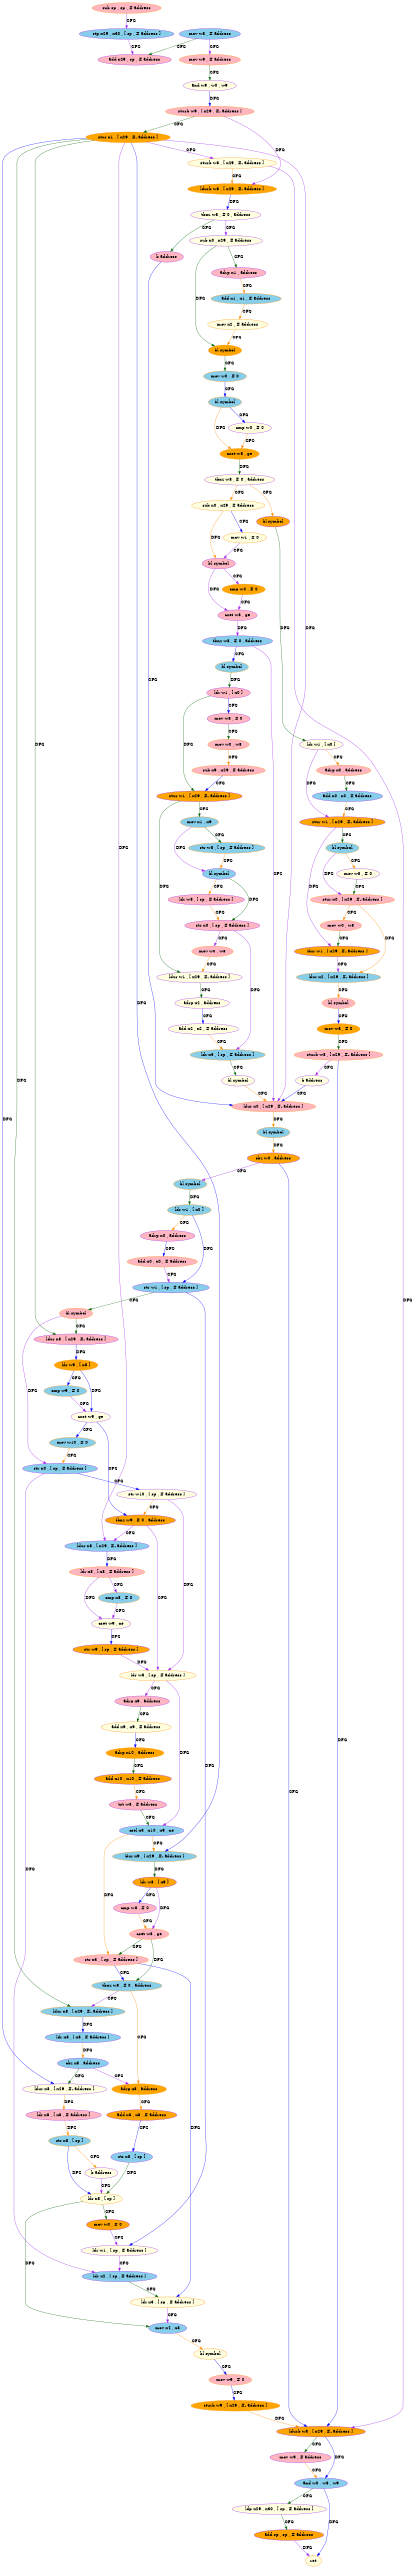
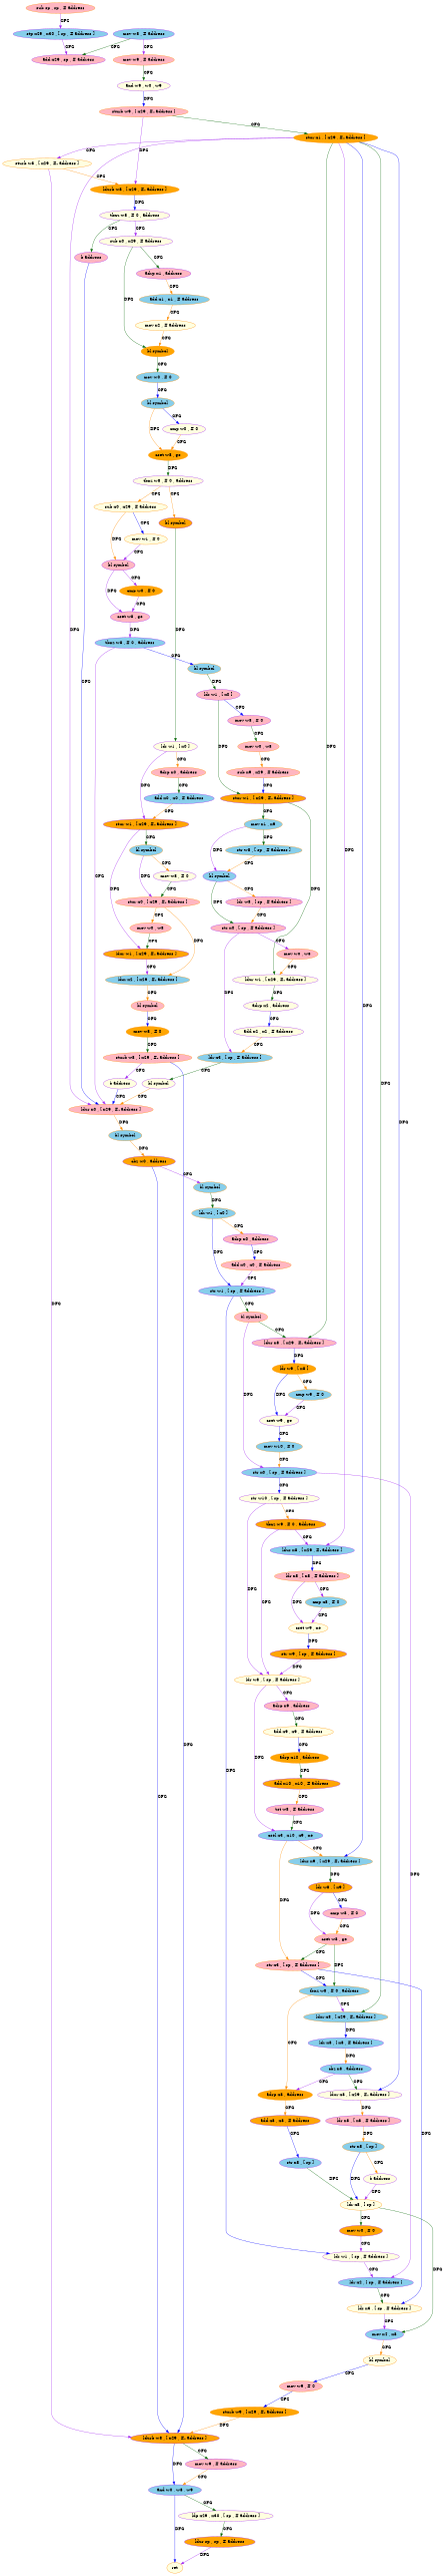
  digraph {
    node [color=purple fillcolor=lightpink style=filled]
    edge [color=purple]
    n1 [color=darkorange label="sub sp , sp , # address"]
    n2 [fillcolor=skyblue label="stp x29 , x30 , [ sp , # address ]"]
    n3 [label="add x29 , sp , # address"]
    n4 [fillcolor=skyblue label="mov w8 , # address"]
    n5 [color=darkorange label="mov w9 , # address"]
    n6 [fillcolor=lightyellow label="and w9 , w0 , w9"]
    n7 [color=darkorange label="sturb w9 , [ x29 , #- address ]"]
    n8 [color=darkorange fillcolor=orange label="stur x1 , [ x29 , #- address ]"]
    n9 [color=darkorange fillcolor=orange label="ldurb w8 , [ x29 , #- address ]"]
    n10 [color=darkorange fillcolor=lightyellow label="sturb w8 , [ x29 , #- address ]"]
    n11 [color=darkorange label="ldur x0 , [ x29 , #- address ]"]
    n12 [label="ldur x8 , [ x29 , #- address ]"]
    n13 [fillcolor=skyblue label="ldur x8 , [ x29 , #- address ]"]
    n14 [color=darkorange fillcolor=skyblue label="ldur x9 , [ x29 , #- address ]"]
    n15 [color=darkorange fillcolor=skyblue label="ldur x8 , [ x29 , #- address ]"]
    n16 [fillcolor=lightyellow label="ldur x8 , [ x29 , #- address ]"]
    n17 [fillcolor=lightyellow label="tbnz w8 , # 0 , address"]
    n18 [fillcolor=orange label="ldurb w8 , [ x29 , #- address ]"]
    n19 [color=darkorange fillcolor=skyblue label="bl symbol"]
    n20 [color=darkorange fillcolor=orange label="ldr w9 , [ x8 ]"]
    n21 [color=darkorange label="ldr x8 , [ x8 , # address ]"]
    n22 [fillcolor=orange label="ldr w8 , [ x9 ]"]
    n23 [fillcolor=skyblue label="ldr x8 , [ x8 , # address ]"]
    n24 [label="ldr x8 , [ x8 , # address ]"]
    n25 [label="mov w9 , # address"]
    n26 [fillcolor=skyblue label="and w0 , w8 , w9"]
    n27 [fillcolor=lightyellow label="sub x0 , x29 , # address"]
    n28 [label="b address"]
    n29 [label="adrp x1 , address"]
    n30 [color=darkorange fillcolor=orange label="bl symbol"]
    n31 [color=darkorange fillcolor=skyblue label="add x1 , x1 , # address"]
    n32 [color=darkorange fillcolor=skyblue label="mov w0 , # 0"]
    n33 [color=darkorange fillcolor=lightyellow label="mov x2 , # address"]
    n34 [color=darkorange fillcolor=skyblue label="bl symbol"]
    n35 [fillcolor=lightyellow label="cmp w0 , # 0"]
    n36 [color=darkorange fillcolor=orange label="cset w8 , ge"]
    n37 [fillcolor=lightyellow label="tbnz w8 , # 0 , address"]
    n38 [color=darkorange fillcolor=lightyellow label="sub x0 , x29 , # address"]
    n39 [fillcolor=orange label="bl symbol"]
    n40 [color=darkorange fillcolor=lightyellow label="mov w1 , # 0"]
    n41 [label="bl symbol"]
    n42 [fillcolor=lightyellow label="ldr w1 , [ x0 ]"]
    n43 [color=darkorange fillcolor=orange label="cmp w0 , # 0"]
    n44 [label="cset w8 , ge"]
    n45 [color=darkorange label="adrp x0 , address"]
    n46 [fillcolor=orange label="stur w1 , [ x29 , #- address ]"]
    n47 [fillcolor=orange label="cbz w0 , address"]
    n48 [fillcolor=skyblue label="tbnz w8 , # 0 , address"]
    n49 [color=darkorange fillcolor=skyblue label="bl symbol"]
    n50 [label="ldr w1 , [ x0 ]"]
    n51 [label="mov w8 , # 0"]
    n52 [fillcolor=orange label="stur w1 , [ x29 , #- address ]"]
    n53 [fillcolor=skyblue label="add x0 , x0 , # address"]
    n54 [color=darkorange fillcolor=skyblue label="bl symbol"]
    n55 [fillcolor=orange label="ldur w1 , [ x29 , #- address ]"]
    n56 [fillcolor=lightyellow label="mov w8 , # 0"]
    n57 [color=darkorange label="stur x0 , [ x29 , #- address ]"]
    n58 [color=darkorange fillcolor=skyblue label="ldur x2 , [ x29 , #- address ]"]
    n59 [color=darkorange label="mov w0 , w8"]
    n60 [color=darkorange label="bl symbol"]
    n61 [color=darkorange fillcolor=orange label="mov w8 , # 0"]
    n62 [color=darkorange label="sturb w8 , [ x29 , #- address ]"]
    n63 [fillcolor=lightyellow label="b address"]
    n64 [color=darkorange fillcolor=skyblue label="bl symbol"]
    n65 [color=darkorange fillcolor=skyblue label="ldr w1 , [ x0 ]"]
    n66 [fillcolor=lightyellow label="ldp x29 , x30 , [ sp , # address ]"]
    n67 [color=darkorange fillcolor=lightyellow label=ret]
    n68 [label="adrp x0 , address"]
    n69 [fillcolor=skyblue label="str w1 , [ sp , # address ]"]
    n70 [color=darkorange label="mov w0 , w8"]
    n71 [color=darkorange fillcolor=skyblue label="mov x1 , x9"]
    n72 [fillcolor=lightyellow label="ldur w1 , [ x29 , #- address ]"]
    n73 [color=darkorange label="sub x9 , x29 , # address"]
    n74 [color=darkorange fillcolor=skyblue label="str w8 , [ sp , # address ]"]
    n75 [fillcolor=skyblue label="bl symbol"]
    n76 [fillcolor=lightyellow label="adrp x2 , address"]
    n77 [label="ldr w8 , [ sp , # address ]"]
    n78 [label="str x0 , [ sp , # address ]"]
    n79 [color=darkorange label="mov w0 , w8"]
    n80 [color=darkorange fillcolor=skyblue label="ldr x3 , [ sp , # address ]"]
    n81 [fillcolor=lightyellow label="bl symbol"]
    n82 [fillcolor=lightyellow label="add x2 , x2 , # address"]
-   n83 [fillcolor=orange label="add sp , sp , # address"]
+   n83 [fillcolor=orange label="ldur sp , sp , # address"]
    n84 [color=darkorange label="add x0 , x0 , # address"]
    n85 [color=darkorange label="bl symbol"]
    n86 [fillcolor=lightyellow label="ldr w1 , [ sp , # address ]"]
    n87 [fillcolor=skyblue label="str x0 , [ sp , # address ]"]
    n88 [fillcolor=skyblue label="ldr x2 , [ sp , # address ]"]
    n89 [fillcolor=lightyellow label="str w10 , [ sp , # address ]"]
    n90 [color=darkorange fillcolor=skyblue label="cmp w9 , # 0"]
    n91 [fillcolor=lightyellow label="cset w9 , ge"]
    n92 [color=darkorange fillcolor=skyblue label="mov w10 , # 0"]
    n93 [fillcolor=orange label="tbnz w9 , # 0 , address"]
    n94 [color=darkorange fillcolor=lightyellow label="ldr w8 , [ sp , # address ]"]
    n95 [color=darkorange fillcolor=lightyellow label="ldr x3 , [ sp , # address ]"]
    n96 [label="adrp x9 , address"]
    n97 [fillcolor=skyblue label="csel x3 , x10 , x9 , ne"]
    n98 [color=darkorange fillcolor=lightyellow label="add x9 , x9 , # address"]
    n99 [color=darkorange label="str x3 , [ sp , # address ]"]
    n100 [color=darkorange fillcolor=skyblue label="cmp x8 , # 0"]
-   n101 [fillcolor=lightyellow label="cset w9 , ne"]
+   n101 [color=darkorange fillcolor=lightyellow label="cset w9 , ne"]
    n102 [color=darkorange fillcolor=orange label="adrp x10 , address"]
    n103 [fillcolor=orange label="add x10 , x10 , # address"]
    n104 [label="tst w8 , # address"]
    n105 [color=darkorange fillcolor=skyblue label="tbnz w8 , # 0 , address"]
    n106 [label="cmp w8 , # 0"]
    n107 [color=darkorange label="cset w8 , ge"]
    n108 [color=darkorange fillcolor=orange label="adrp x8 , address"]
    n109 [fillcolor=skyblue label="mov x4 , x8"]
    n110 [fillcolor=orange label="add x8 , x8 , # address"]
    n111 [fillcolor=skyblue label="str x8 , [ sp ]"]
    n112 [fillcolor=skyblue label="cbz x8 , address"]
    n113 [fillcolor=orange label="str w9 , [ sp , # address ]"]
    n114 [color=darkorange fillcolor=lightyellow label="ldr x8 , [ sp ]"]
    n115 [fillcolor=orange label="mov w0 , # 0"]
    n116 [color=darkorange fillcolor=lightyellow label="bl symbol"]
    n117 [color=darkorange fillcolor=skyblue label="str x8 , [ sp ]"]
    n118 [fillcolor=lightyellow label="b address"]
    n119 [color=darkorange label="mov w9 , # 0"]
    n120 [color=darkorange fillcolor=orange label="sturb w9 , [ x29 , #- address ]"]
    n1 -> n2 [label=CFG]
    n2 -> n3 [label=CFG]
    n4 -> n3 [color=darkgreen label=CFG]
    n4 -> n5 [label=CFG]
    n5 -> n6 [color=darkgreen label=CFG]
    n6 -> n7 [color=blue label=DFG]
    n7 -> n8 [color=darkgreen label=CFG]
    n7 -> n9 [label=DFG]
    n8 -> n10 [label=CFG]
    n8 -> n11 [label=DFG]
    n8 -> n12 [color=darkgreen label=DFG]
    n8 -> n13 [label=DFG]
    n8 -> n14 [color=blue label=DFG]
    n8 -> n15 [color=darkgreen label=DFG]
    n8 -> n16 [color=blue label=DFG]
    n9 -> n17 [color=blue label=DFG]
    n10 -> n9 [color=darkorange label=CFG]
    n10 -> n18 [label=DFG]
    n11 -> n19 [color=darkorange label=DFG]
    n12 -> n20 [color=blue label=DFG]
    n13 -> n21 [color=blue label=DFG]
    n14 -> n22 [color=darkgreen label=DFG]
    n15 -> n23 [color=blue label=DFG]
    n16 -> n24 [color=darkorange label=DFG]
    n17 -> n27 [label=CFG]
    n17 -> n28 [color=darkgreen label=CFG]
    n18 -> n25 [color=darkgreen label=CFG]
    n18 -> n26 [color=blue label=DFG]
    n19 -> n47 [color=darkorange label=DFG]
-   n20 -> n90 [color=blue label=CFG]
+   n20 -> n90 [color=darkorange label=CFG]
    n20 -> n91 [color=blue label=DFG]
    n21 -> n100 [label=CFG]
    n21 -> n101 [label=DFG]
    n22 -> n106 [color=blue label=CFG]
    n22 -> n107 [label=DFG]
    n23 -> n112 [color=darkorange label=DFG]
    n24 -> n117 [color=darkorange label=DFG]
    n25 -> n26 [color=darkorange label=CFG]
    n26 -> n66 [color=darkgreen label=CFG]
    n26 -> n67 [color=blue label=DFG]
    n27 -> n29 [color=darkgreen label=CFG]
    n27 -> n30 [color=darkgreen label=DFG]
    n28 -> n11 [color=blue label=CFG]
    n29 -> n31 [color=darkorange label=CFG]
    n30 -> n32 [color=darkgreen label=CFG]
    n31 -> n33 [color=darkorange label=CFG]
    n32 -> n34 [color=blue label=CFG]
    n33 -> n30 [color=darkorange label=CFG]
    n34 -> n35 [color=blue label=CFG]
    n34 -> n36 [color=darkorange label=DFG]
    n35 -> n36 [color=darkorange label=CFG]
    n36 -> n37 [color=darkgreen label=DFG]
    n37 -> n38 [color=darkorange label=CFG]
    n37 -> n39 [color=darkorange label=CFG]
    n38 -> n40 [color=blue label=CFG]
    n38 -> n41 [color=darkorange label=DFG]
    n39 -> n42 [color=darkgreen label=DFG]
    n40 -> n41 [label=CFG]
    n41 -> n43 [label=CFG]
    n41 -> n44 [label=DFG]
    n42 -> n45 [color=darkorange label=CFG]
    n42 -> n46 [label=DFG]
    n43 -> n44 [label=CFG]
    n44 -> n48 [label=DFG]
    n45 -> n53 [color=darkgreen label=CFG]
    n46 -> n54 [color=darkgreen label=CFG]
    n46 -> n55 [label=DFG]
    n47 -> n18 [color=blue label=CFG]
    n47 -> n64 [label=CFG]
    n48 -> n11 [label=CFG]
    n48 -> n49 [color=blue label=CFG]
    n49 -> n50 [color=darkgreen label=DFG]
    n50 -> n51 [color=blue label=CFG]
    n50 -> n52 [color=darkgreen label=DFG]
    n51 -> n70 [color=darkgreen label=CFG]
    n52 -> n71 [color=darkgreen label=CFG]
    n52 -> n72 [color=darkgreen label=DFG]
    n53 -> n46 [color=darkorange label=CFG]
    n54 -> n56 [color=darkorange label=CFG]
    n54 -> n57 [label=DFG]
    n55 -> n58 [label=CFG]
    n56 -> n57 [color=darkgreen label=CFG]
    n57 -> n58 [color=darkorange label=DFG]
    n57 -> n59 [color=darkorange label=CFG]
    n58 -> n60 [color=darkorange label=CFG]
    n59 -> n55 [color=darkgreen label=CFG]
    n60 -> n61 [color=blue label=CFG]
    n61 -> n62 [color=darkgreen label=CFG]
    n62 -> n18 [color=blue label=DFG]
    n62 -> n63 [label=CFG]
    n63 -> n11 [color=blue label=CFG]
    n64 -> n65 [color=darkgreen label=DFG]
    n65 -> n68 [color=darkorange label=CFG]
    n65 -> n69 [color=blue label=DFG]
    n66 -> n83 [color=darkgreen label=CFG]
    n68 -> n84 [color=blue label=CFG]
    n69 -> n85 [color=darkgreen label=CFG]
    n69 -> n86 [color=blue label=DFG]
    n70 -> n73 [color=darkorange label=CFG]
    n71 -> n74 [color=darkgreen label=CFG]
    n71 -> n75 [label=DFG]
    n72 -> n76 [color=darkgreen label=CFG]
    n73 -> n52 [color=blue label=CFG]
    n74 -> n75 [color=darkorange label=CFG]
    n75 -> n77 [color=darkorange label=CFG]
    n75 -> n78 [color=darkgreen label=DFG]
    n76 -> n82 [color=blue label=CFG]
    n77 -> n78 [color=darkorange label=CFG]
    n78 -> n79 [label=CFG]
    n78 -> n80 [label=DFG]
    n79 -> n72 [color=darkorange label=CFG]
    n80 -> n81 [color=darkgreen label=CFG]
    n81 -> n11 [color=darkorange label=CFG]
    n82 -> n80 [color=darkorange label=CFG]
    n83 -> n67 [label=DFG]
    n84 -> n69 [label=CFG]
    n85 -> n12 [color=darkgreen label=CFG]
    n85 -> n87 [label=DFG]
    n86 -> n88 [label=CFG]
    n87 -> n88 [label=DFG]
    n87 -> n89 [color=blue label=CFG]
    n88 -> n95 [color=darkgreen label=CFG]
    n89 -> n93 [color=darkorange label=CFG]
    n89 -> n94 [label=DFG]
    n90 -> n91 [label=CFG]
    n91 -> n92 [color=blue label=CFG]
-   n91 -> n93 [color=blue label=DFG]
    n92 -> n87 [color=darkorange label=CFG]
    n93 -> n13 [label=CFG]
    n93 -> n94 [label=CFG]
    n94 -> n96 [label=CFG]
    n94 -> n97 [label=DFG]
    n95 -> n109 [label=CFG]
    n96 -> n98 [color=darkgreen label=CFG]
    n97 -> n14 [color=darkorange label=CFG]
    n97 -> n99 [color=darkorange label=DFG]
    n98 -> n102 [color=blue label=CFG]
    n99 -> n95 [color=blue label=DFG]
    n99 -> n105 [color=blue label=CFG]
    n100 -> n101 [label=CFG]
    n101 -> n113 [color=blue label=DFG]
    n102 -> n103 [color=darkgreen label=CFG]
    n103 -> n104 [color=darkorange label=CFG]
    n104 -> n97 [color=darkgreen label=CFG]
    n105 -> n15 [label=CFG]
    n105 -> n108 [color=darkorange label=CFG]
    n106 -> n107 [color=darkorange label=CFG]
    n107 -> n99 [color=darkgreen label=CFG]
    n107 -> n105 [color=darkgreen label=DFG]
    n108 -> n110 [color=darkorange label=CFG]
    n109 -> n116 [color=darkorange label=CFG]
    n110 -> n111 [color=blue label=CFG]
    n111 -> n114 [color=darkgreen label=DFG]
    n112 -> n16 [color=darkgreen label=CFG]
    n112 -> n108 [label=CFG]
    n113 -> n94 [label=DFG]
    n114 -> n109 [color=darkgreen label=DFG]
    n114 -> n115 [color=darkgreen label=CFG]
    n115 -> n86 [label=CFG]
    n116 -> n119 [color=blue label=CFG]
    n117 -> n114 [color=blue label=DFG]
    n117 -> n118 [color=darkorange label=CFG]
    n118 -> n114 [label=CFG]
    n119 -> n120 [color=blue label=CFG]
    n120 -> n18 [color=darkorange label=DFG]
  }
